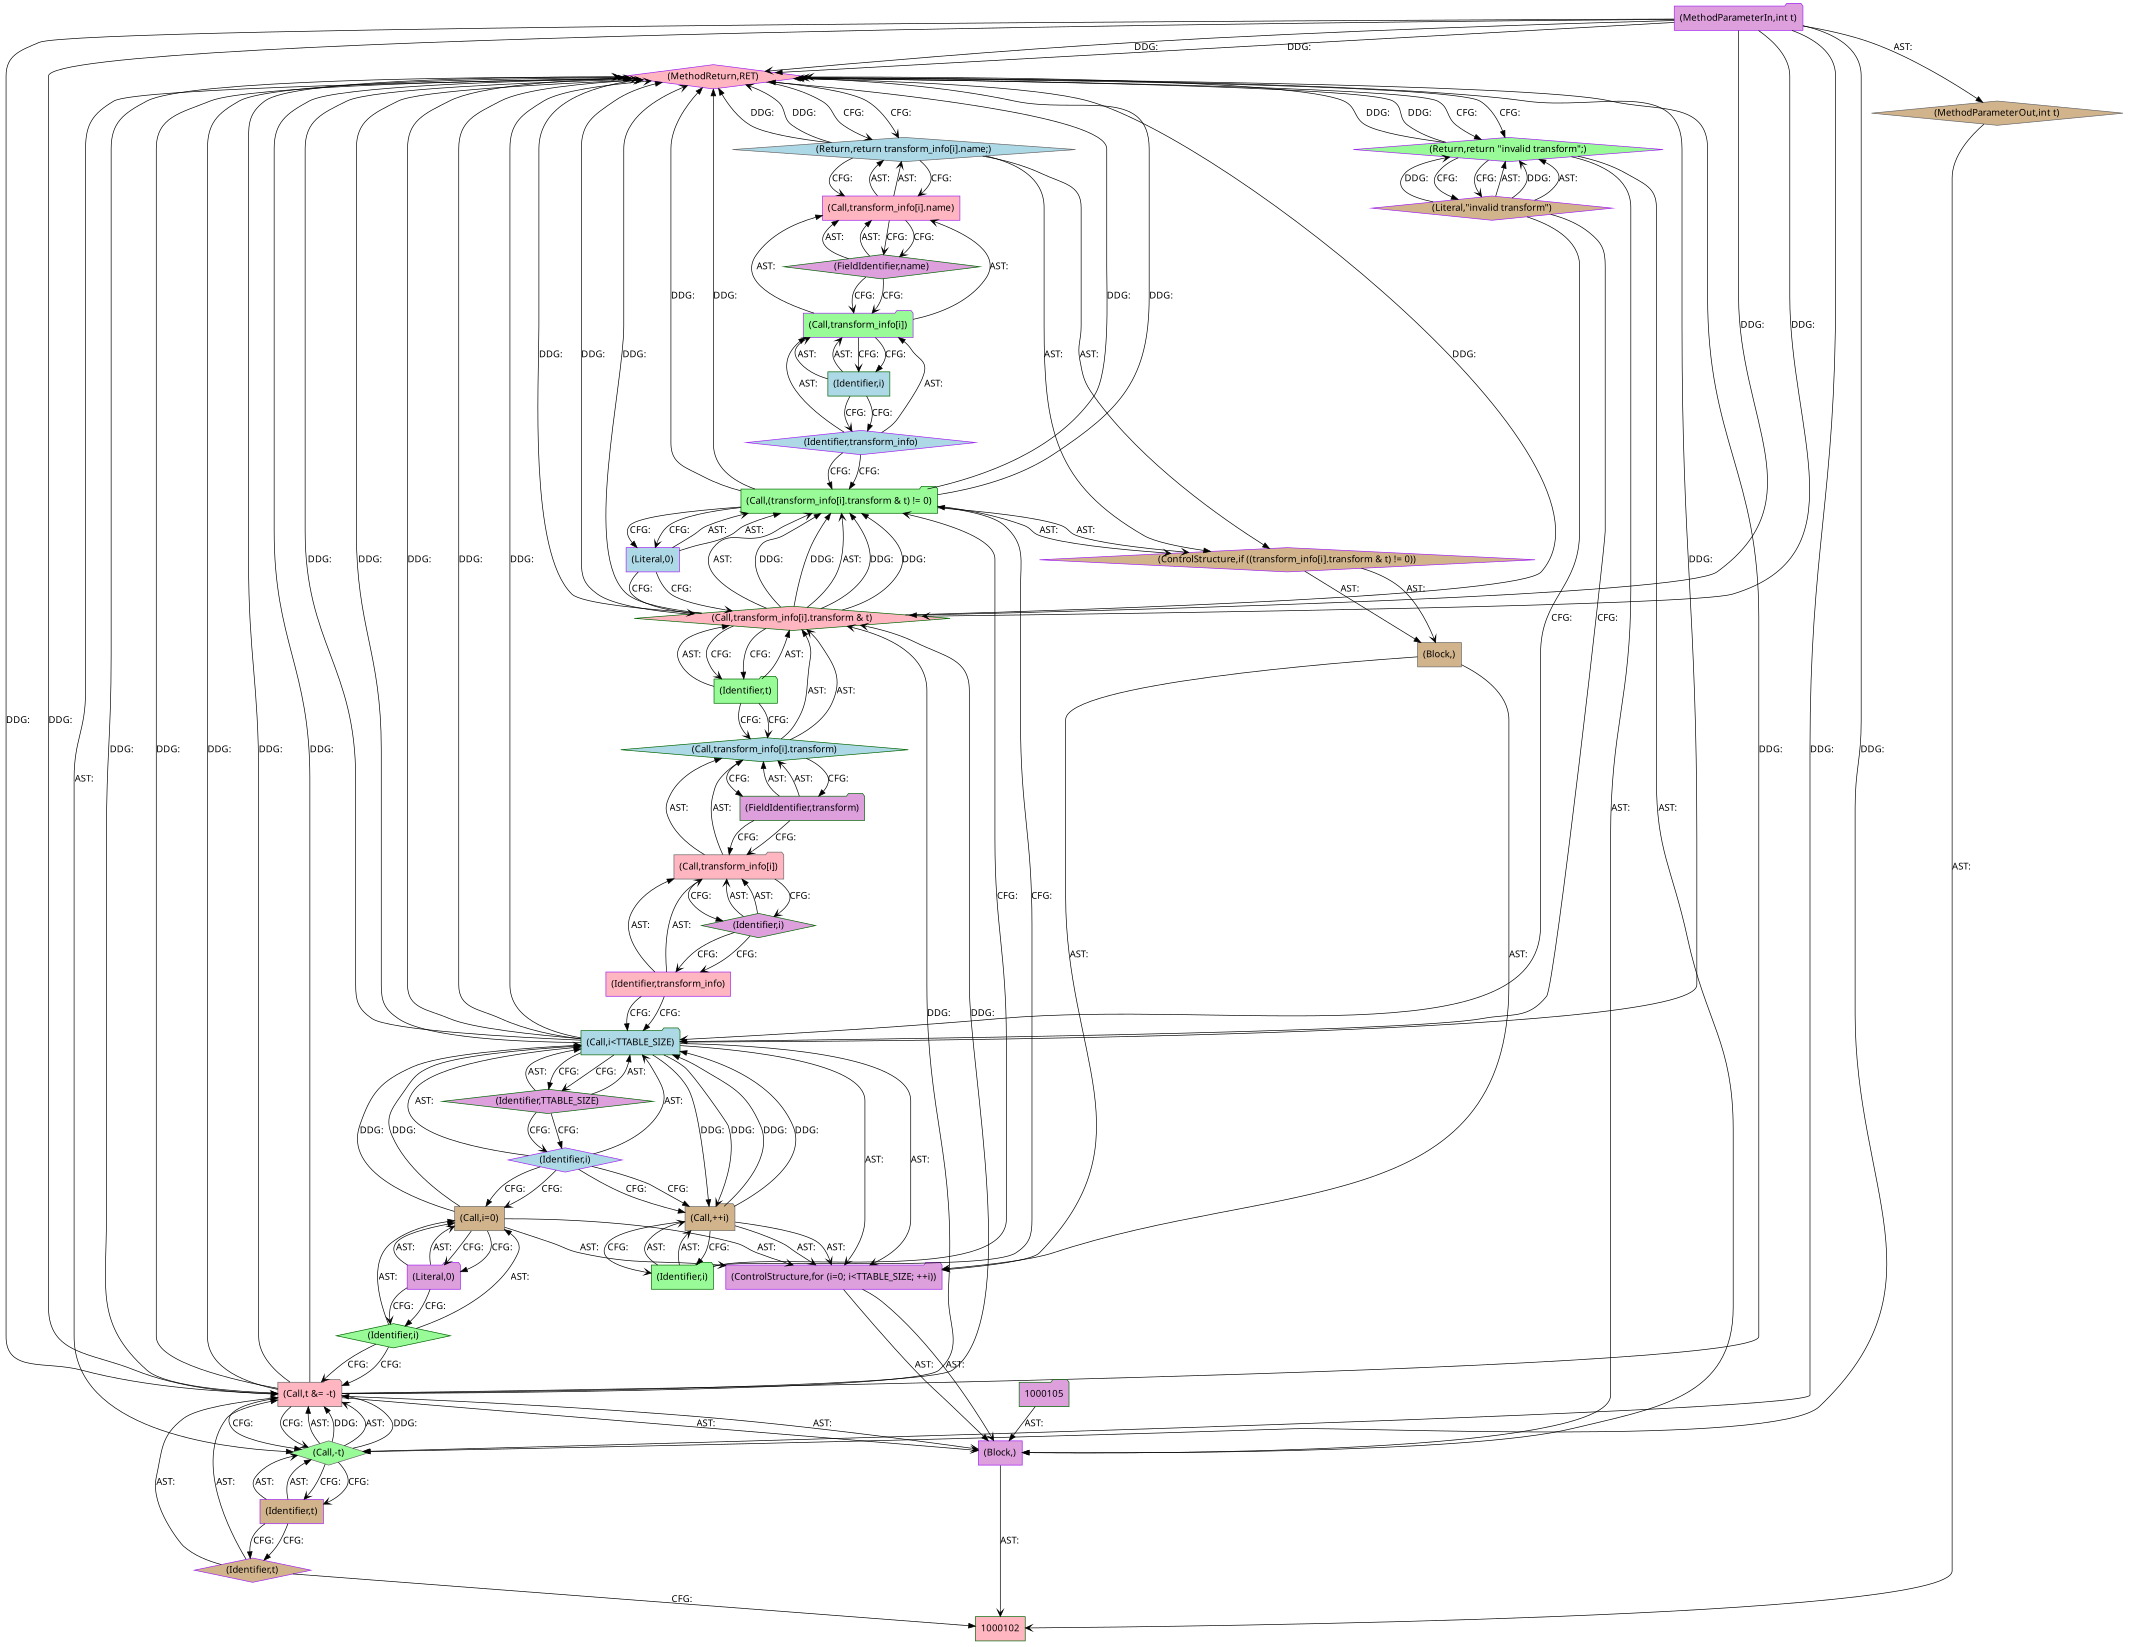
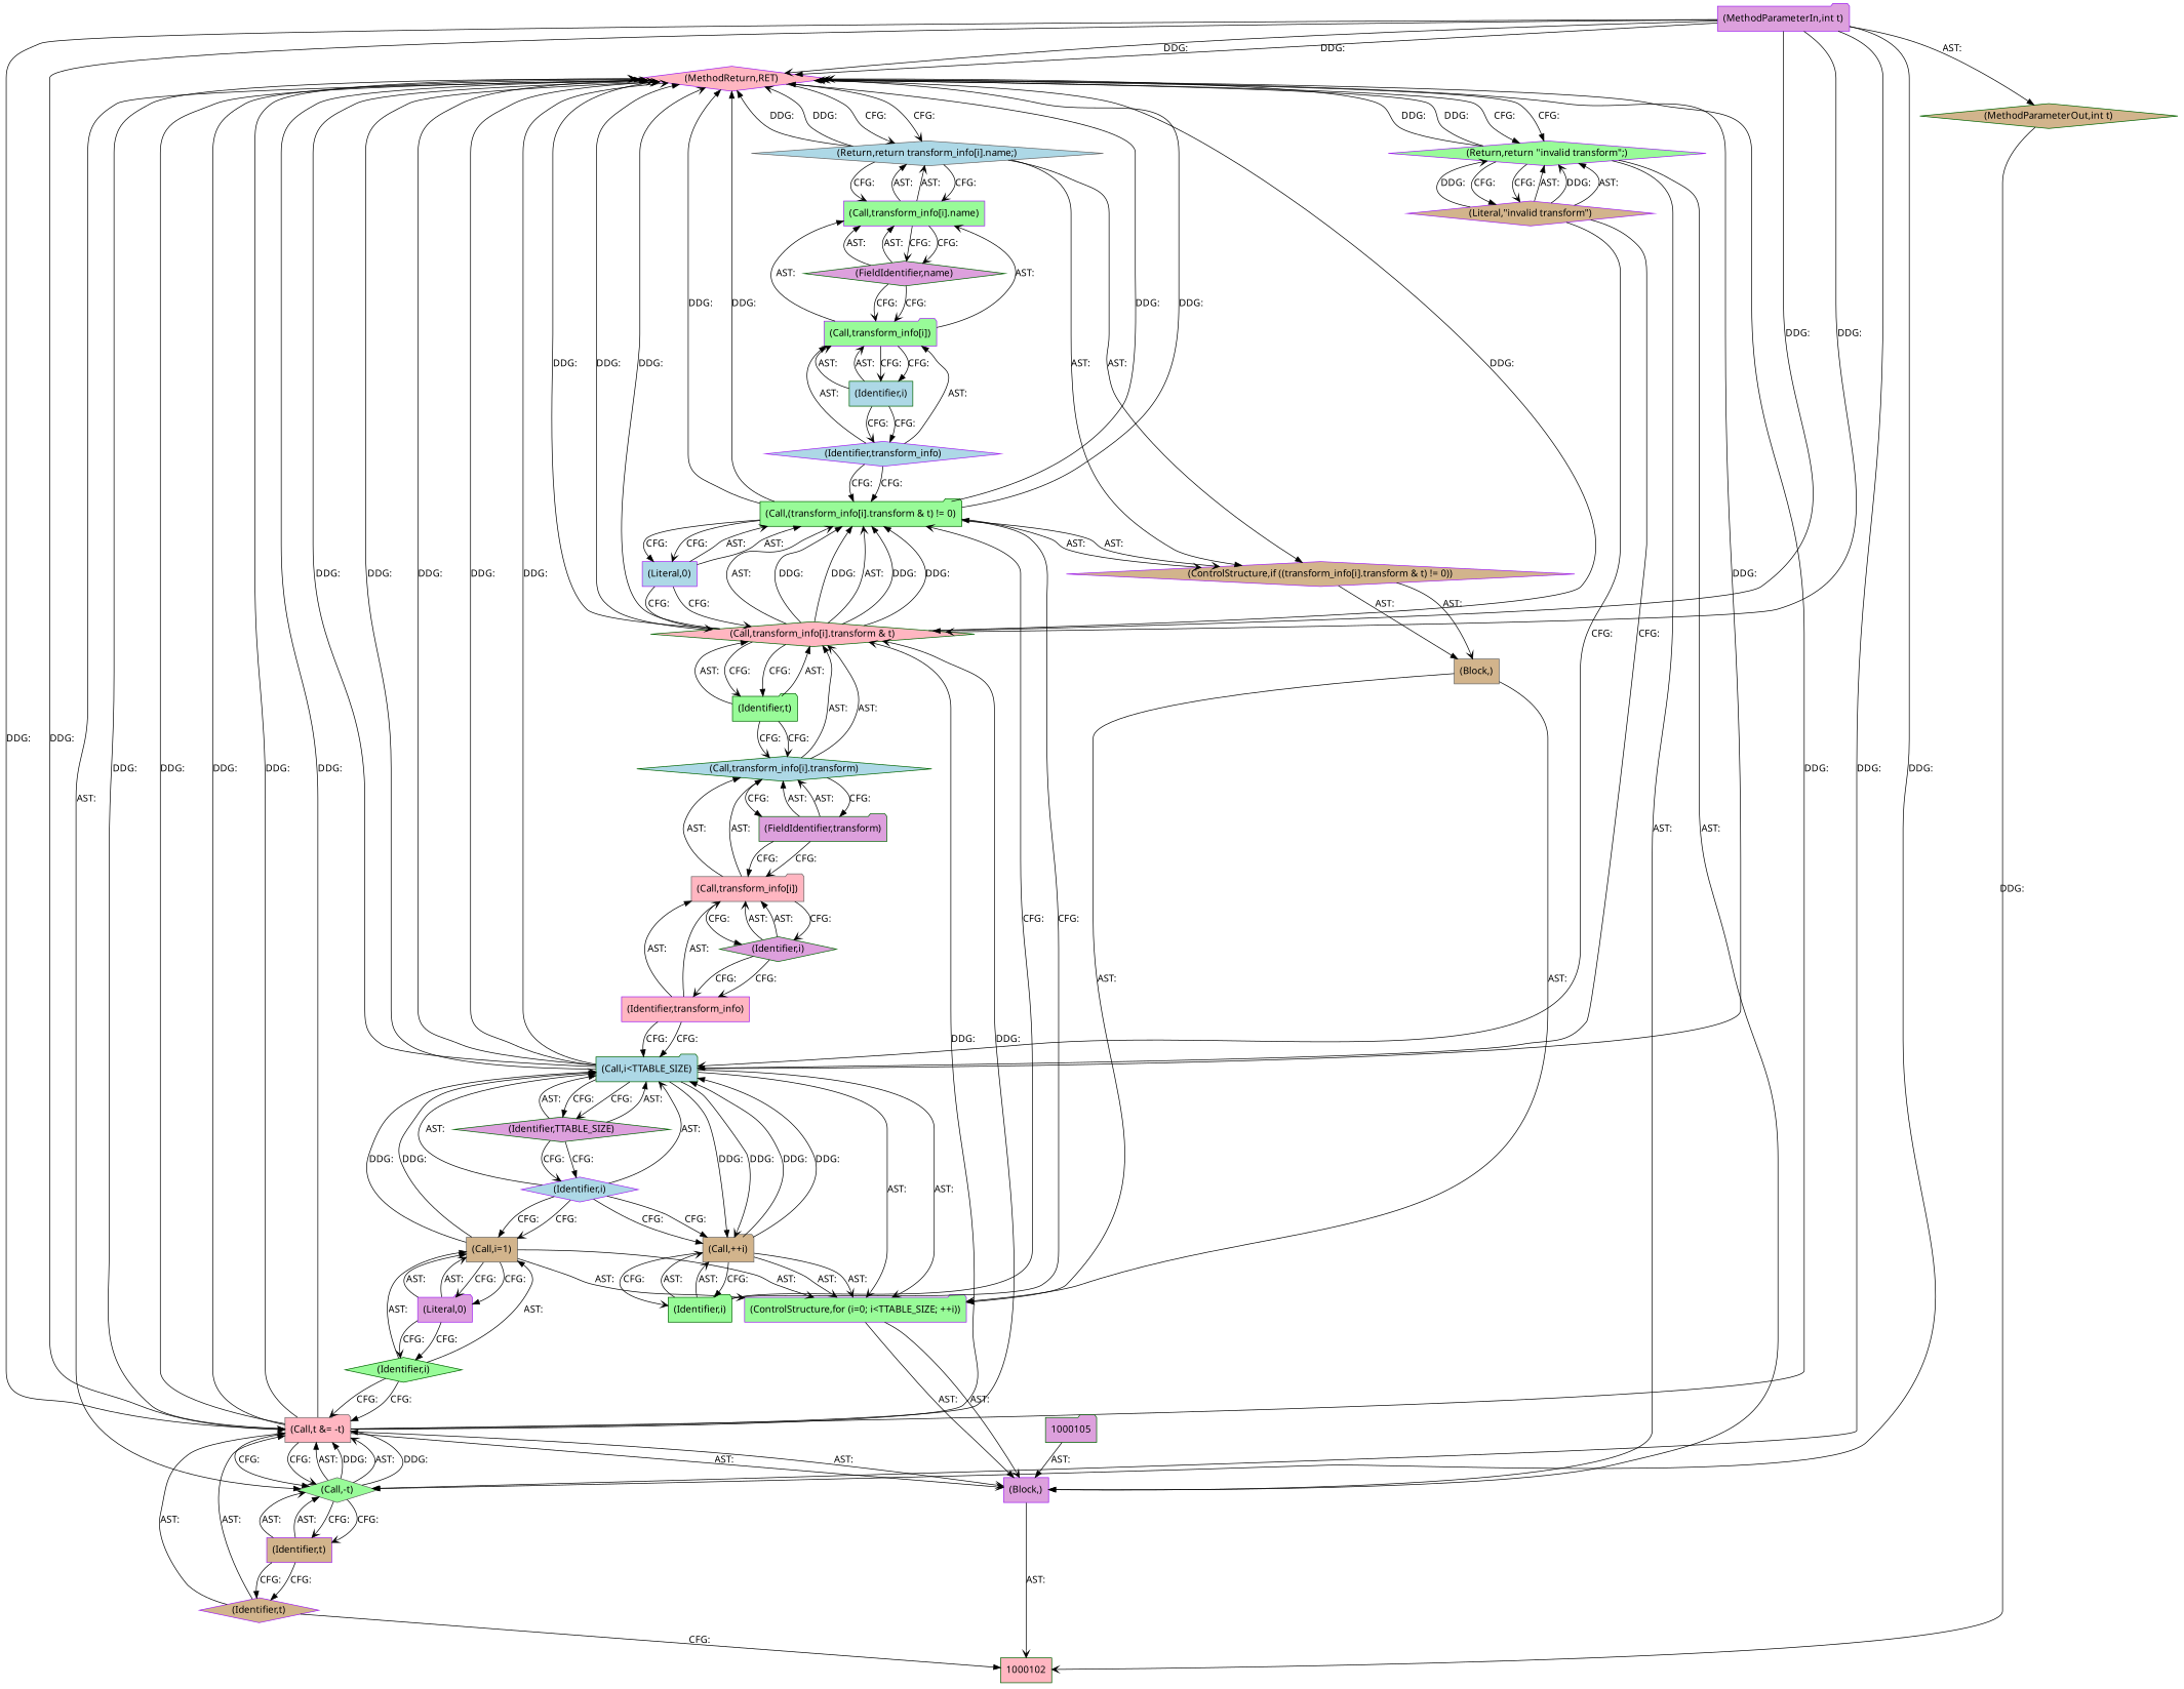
  digraph {
    fontname="Noto Sans"
    node [color=purple fillcolor=plum fontname="Noto Sans" shape=diamond style=filled]
    edge [arrowhead=normal fontname="Noto Sans"]
    n1 [fillcolor=lightpink label="(MethodReturn,RET)"]
    n2 [color=gray40 fillcolor=lightblue label="(Return,return transform_info[i].name;)"]
    n3 [fillcolor=palegreen label="(Return,return \"invalid transform\";)"]
    n4 [color=gray40 fillcolor=palegreen label="(Call,-t)"]
    n5 [fillcolor=tan label="(ControlStructure,if ((transform_info[i].transform & t) != 0))"]
-   n6 [fillcolor=lightpink label="(Call,transform_info[i].name)" shape=box]
+   n6 [fillcolor=palegreen label="(Call,transform_info[i].name)" shape=box]
    n7 [label="(Block,)" shape=box]
    n8 [fillcolor=tan label="(Literal,\"invalid transform\")"]
    1000102 [color=darkgreen fillcolor=lightpink shape=box]
    n10 [label="(MethodParameterIn,int t)" shape=folder]
    n11 [color=darkgreen fillcolor=lightpink label="(Call,transform_info[i].transform & t)"]
    n12 [color=gray40 fillcolor=lightpink label="(Call,t &= -t)" shape=folder]
-   n13 [color=gray40 fillcolor=tan label="(MethodParameterOut,int t)"]
+   n13 [color=darkgreen fillcolor=tan label="(MethodParameterOut,int t)"]
    n14 [color=darkgreen fillcolor=palegreen label="(Call,(transform_info[i].transform & t) != 0)" shape=folder]
    n15 [color=darkgreen fillcolor=palegreen label="(Identifier,t)" shape=folder]
    n16 [fillcolor=tan label="(Identifier,t)" shape=box]
    n17 [label="(Literal,0)" shape=folder]
-   n18 [color=gray40 fillcolor=tan label="(Call,i=0)" shape=box]
+   n18 [color=gray40 fillcolor=tan label="(Call,i=1)" shape=box]
    n19 [color=darkgreen fillcolor=palegreen label="(Identifier,i)"]
    n20 [color=darkgreen fillcolor=lightblue label="(Call,i<TTABLE_SIZE)" shape=folder]
-   n21 [label="(ControlStructure,for (i=0; i<TTABLE_SIZE; ++i))" shape=folder]
+   n21 [fillcolor=palegreen label="(ControlStructure,for (i=0; i<TTABLE_SIZE; ++i))" shape=folder]
    n22 [color=darkgreen label="(Identifier,TTABLE_SIZE)"]
    n23 [color=gray40 fillcolor=tan label="(Call,++i)" shape=folder]
    n24 [fillcolor=lightblue label="(Identifier,i)"]
    n25 [color=darkgreen fillcolor=palegreen label="(Identifier,i)" shape=folder]
    n26 [fillcolor=lightblue label="(Literal,0)" shape=box]
    n27 [color=gray40 fillcolor=tan label="(Block,)" shape=box]
    n28 [color=darkgreen fillcolor=lightblue label="(Call,transform_info[i].transform)"]
    n29 [color=darkgreen label="(FieldIdentifier,transform)" shape=folder]
    n30 [color=gray40 fillcolor=lightpink label="(Call,transform_info[i])" shape=folder]
    n31 [color=darkgreen label="(Identifier,i)"]
    n32 [fillcolor=lightpink label="(Identifier,transform_info)" shape=box]
    n33 [color=darkgreen label="(FieldIdentifier,name)"]
    n34 [fillcolor=palegreen label="(Call,transform_info[i])" shape=folder]
    n35 [color=darkgreen fillcolor=lightblue label="(Identifier,i)" shape=box]
    n36 [fillcolor=lightblue label="(Identifier,transform_info)"]
    n37 [fillcolor=tan label="(Identifier,t)"]
    1000105 [color=darkgreen shape=folder]
    n1 -> n2 [arrowhead=vee label="CFG: "]
    n1 -> n2 [arrowhead=vee label="CFG: "]
    n1 -> n3 [label="CFG: "]
    n1 -> n3 [label="CFG: "]
    n1 -> n4 [label="AST: "]
    n2 -> n1 [label="DDG: "]
    n2 -> n1 [arrowhead=vee label="DDG: "]
    n2 -> n5 [label="AST: "]
    n2 -> n5 [label="AST: "]
    n2 -> n6 [arrowhead=vee label="CFG: "]
    n2 -> n6 [arrowhead=vee label="CFG: "]
    n3 -> n1 [arrowhead=vee label="DDG: "]
    n3 -> n1 [arrowhead=vee label="DDG: "]
    n3 -> n7 [label="AST: "]
    n3 -> n7 [label="AST: "]
    n3 -> n8 [label="CFG: "]
    n3 -> n8 [arrowhead=vee label="CFG: "]
    n4 -> n12 [label="AST: "]
    n4 -> n12 [label="DDG: "]
    n4 -> n12 [arrowhead=vee label="AST: "]
    n4 -> n12 [label="DDG: "]
    n4 -> n16 [arrowhead=vee label="CFG: "]
    n4 -> n16 [arrowhead=vee label="CFG: "]
    n5 -> n27 [arrowhead=vee label="AST: "]
    n5 -> n27 [label="AST: "]
    n6 -> n2 [label="AST: "]
    n6 -> n2 [arrowhead=vee label="AST: "]
    n6 -> n33 [arrowhead=vee label="CFG: "]
    n6 -> n33 [arrowhead=vee label="CFG: "]
    n7 -> 1000102 [arrowhead=vee label="AST: "]
    n8 -> n3 [label="AST: "]
    n8 -> n3 [arrowhead=vee label="DDG: "]
    n8 -> n3 [label="AST: "]
    n8 -> n3 [arrowhead=vee label="DDG: "]
    n8 -> n20 [label="CFG: "]
    n8 -> n20 [arrowhead=vee label="CFG: "]
    n10 -> n1 [label="DDG: "]
    n10 -> n1 [arrowhead=vee label="DDG: "]
    n10 -> n4 [label="DDG: "]
    n10 -> n4 [label="DDG: "]
    n10 -> n11 [arrowhead=vee label="DDG: "]
    n10 -> n11 [label="DDG: "]
    n10 -> n12 [label="DDG: "]
    n10 -> n12 [arrowhead=vee label="DDG: "]
    n10 -> n13 [label="AST: "]
    n11 -> n1 [arrowhead=vee label="DDG: "]
    n11 -> n1 [label="DDG: "]
    n11 -> n1 [arrowhead=vee label="DDG: "]
    n11 -> n1 [label="DDG: "]
    n11 -> n14 [arrowhead=vee label="AST: "]
    n11 -> n14 [label="DDG: "]
    n11 -> n14 [label="DDG: "]
    n11 -> n14 [arrowhead=vee label="AST: "]
    n11 -> n14 [label="DDG: "]
    n11 -> n14 [label="DDG: "]
    n11 -> n15 [arrowhead=vee label="CFG: "]
    n11 -> n15 [label="CFG: "]
    n12 -> n1 [label="DDG: "]
    n12 -> n1 [arrowhead=vee label="DDG: "]
    n12 -> n1 [arrowhead=vee label="DDG: "]
    n12 -> n1 [arrowhead=vee label="DDG: "]
    n12 -> n1 [arrowhead=vee label="DDG: "]
    n12 -> n1 [label="DDG: "]
    n12 -> n4 [label="CFG: "]
    n12 -> n4 [arrowhead=vee label="CFG: "]
    n12 -> n7 [arrowhead=vee label="AST: "]
    n12 -> n7 [arrowhead=vee label="AST: "]
    n12 -> n11 [arrowhead=vee label="DDG: "]
    n12 -> n11 [arrowhead=vee label="DDG: "]
-   n13 -> 1000102 [arrowhead=vee label="AST: "]
+   n13 -> 1000102 [arrowhead=vee label="DDG: "]
    n14 -> n1 [label="DDG: "]
    n14 -> n1 [label="DDG: "]
    n14 -> n1 [label="DDG: "]
    n14 -> n1 [label="DDG: "]
    n14 -> n5 [arrowhead=vee label="AST: "]
    n14 -> n5 [arrowhead=vee label="AST: "]
    n14 -> n26 [label="CFG: "]
    n14 -> n26 [arrowhead=vee label="CFG: "]
    n15 -> n11 [label="AST: "]
    n15 -> n11 [label="AST: "]
    n15 -> n28 [arrowhead=vee label="CFG: "]
    n15 -> n28 [arrowhead=vee label="CFG: "]
    n16 -> n4 [arrowhead=vee label="AST: "]
    n16 -> n4 [label="AST: "]
    n16 -> n37 [label="CFG: "]
    n16 -> n37 [label="CFG: "]
    n17 -> n18 [label="AST: "]
    n17 -> n18 [arrowhead=vee label="AST: "]
    n17 -> n19 [label="CFG: "]
    n17 -> n19 [arrowhead=vee label="CFG: "]
    n18 -> n17 [arrowhead=vee label="CFG: "]
    n18 -> n17 [label="CFG: "]
    n18 -> n20 [label="DDG: "]
    n18 -> n20 [arrowhead=vee label="DDG: "]
    n18 -> n21 [arrowhead=vee label="AST: "]
    n18 -> n21 [arrowhead=vee label="AST: "]
    n19 -> n12 [arrowhead=vee label="CFG: "]
    n19 -> n12 [label="CFG: "]
    n19 -> n18 [label="AST: "]
    n19 -> n18 [label="AST: "]
    n20 -> n1 [arrowhead=vee label="DDG: "]
    n20 -> n1 [arrowhead=vee label="DDG: "]
    n20 -> n1 [arrowhead=vee label="DDG: "]
    n20 -> n1 [label="DDG: "]
    n20 -> n1 [arrowhead=vee label="DDG: "]
    n20 -> n1 [arrowhead=vee label="DDG: "]
    n20 -> n21 [arrowhead=vee label="AST: "]
    n20 -> n21 [arrowhead=vee label="AST: "]
    n20 -> n22 [label="CFG: "]
    n20 -> n22 [arrowhead=vee label="CFG: "]
    n20 -> n23 [label="DDG: "]
    n20 -> n23 [arrowhead=vee label="DDG: "]
    n21 -> n7 [arrowhead=vee label="AST: "]
    n21 -> n7 [label="AST: "]
    n22 -> n20 [label="AST: "]
    n22 -> n20 [label="AST: "]
    n22 -> n24 [label="CFG: "]
    n22 -> n24 [arrowhead=vee label="CFG: "]
    n23 -> n20 [label="DDG: "]
    n23 -> n20 [label="DDG: "]
    n23 -> n21 [arrowhead=vee label="AST: "]
    n23 -> n21 [arrowhead=vee label="AST: "]
    n23 -> n25 [label="CFG: "]
    n23 -> n25 [arrowhead=vee label="CFG: "]
    n24 -> n18 [label="CFG: "]
    n24 -> n18 [arrowhead=vee label="CFG: "]
    n24 -> n20 [label="AST: "]
    n24 -> n20 [arrowhead=vee label="AST: "]
    n24 -> n23 [label="CFG: "]
    n24 -> n23 [label="CFG: "]
    n25 -> n14 [label="CFG: "]
    n25 -> n14 [arrowhead=vee label="CFG: "]
    n25 -> n23 [arrowhead=vee label="AST: "]
    n25 -> n23 [arrowhead=vee label="AST: "]
    n26 -> n11 [arrowhead=vee label="CFG: "]
    n26 -> n11 [arrowhead=vee label="CFG: "]
    n26 -> n14 [arrowhead=vee label="AST: "]
    n26 -> n14 [label="AST: "]
    n27 -> n21 [label="AST: "]
    n27 -> n21 [arrowhead=vee label="AST: "]
    n28 -> n11 [label="AST: "]
    n28 -> n11 [arrowhead=vee label="AST: "]
    n28 -> n29 [label="CFG: "]
    n28 -> n29 [label="CFG: "]
    n29 -> n28 [label="AST: "]
    n29 -> n28 [arrowhead=vee label="AST: "]
    n29 -> n30 [arrowhead=vee label="CFG: "]
    n29 -> n30 [label="CFG: "]
    n30 -> n28 [label="AST: "]
    n30 -> n28 [label="AST: "]
    n30 -> n31 [arrowhead=vee label="CFG: "]
    n30 -> n31 [label="CFG: "]
    n31 -> n30 [arrowhead=vee label="AST: "]
    n31 -> n30 [label="AST: "]
    n31 -> n32 [arrowhead=vee label="CFG: "]
    n31 -> n32 [arrowhead=vee label="CFG: "]
    n32 -> n20 [label="CFG: "]
    n32 -> n20 [label="CFG: "]
    n32 -> n30 [label="AST: "]
    n32 -> n30 [arrowhead=vee label="AST: "]
    n33 -> n6 [label="AST: "]
    n33 -> n6 [label="AST: "]
    n33 -> n34 [arrowhead=vee label="CFG: "]
    n33 -> n34 [arrowhead=vee label="CFG: "]
    n34 -> n6 [arrowhead=vee label="AST: "]
    n34 -> n6 [label="AST: "]
    n34 -> n35 [arrowhead=vee label="CFG: "]
    n34 -> n35 [label="CFG: "]
    n35 -> n34 [arrowhead=vee label="AST: "]
    n35 -> n34 [arrowhead=vee label="AST: "]
    n35 -> n36 [label="CFG: "]
    n35 -> n36 [arrowhead=vee label="CFG: "]
    n36 -> n14 [label="CFG: "]
    n36 -> n14 [label="CFG: "]
    n36 -> n34 [label="AST: "]
    n36 -> n34 [label="AST: "]
    n37 -> 1000102 [label="CFG: "]
    n37 -> n12 [label="AST: "]
    n37 -> n12 [label="AST: "]
    1000105 -> n7 [label="AST: "]
  }
